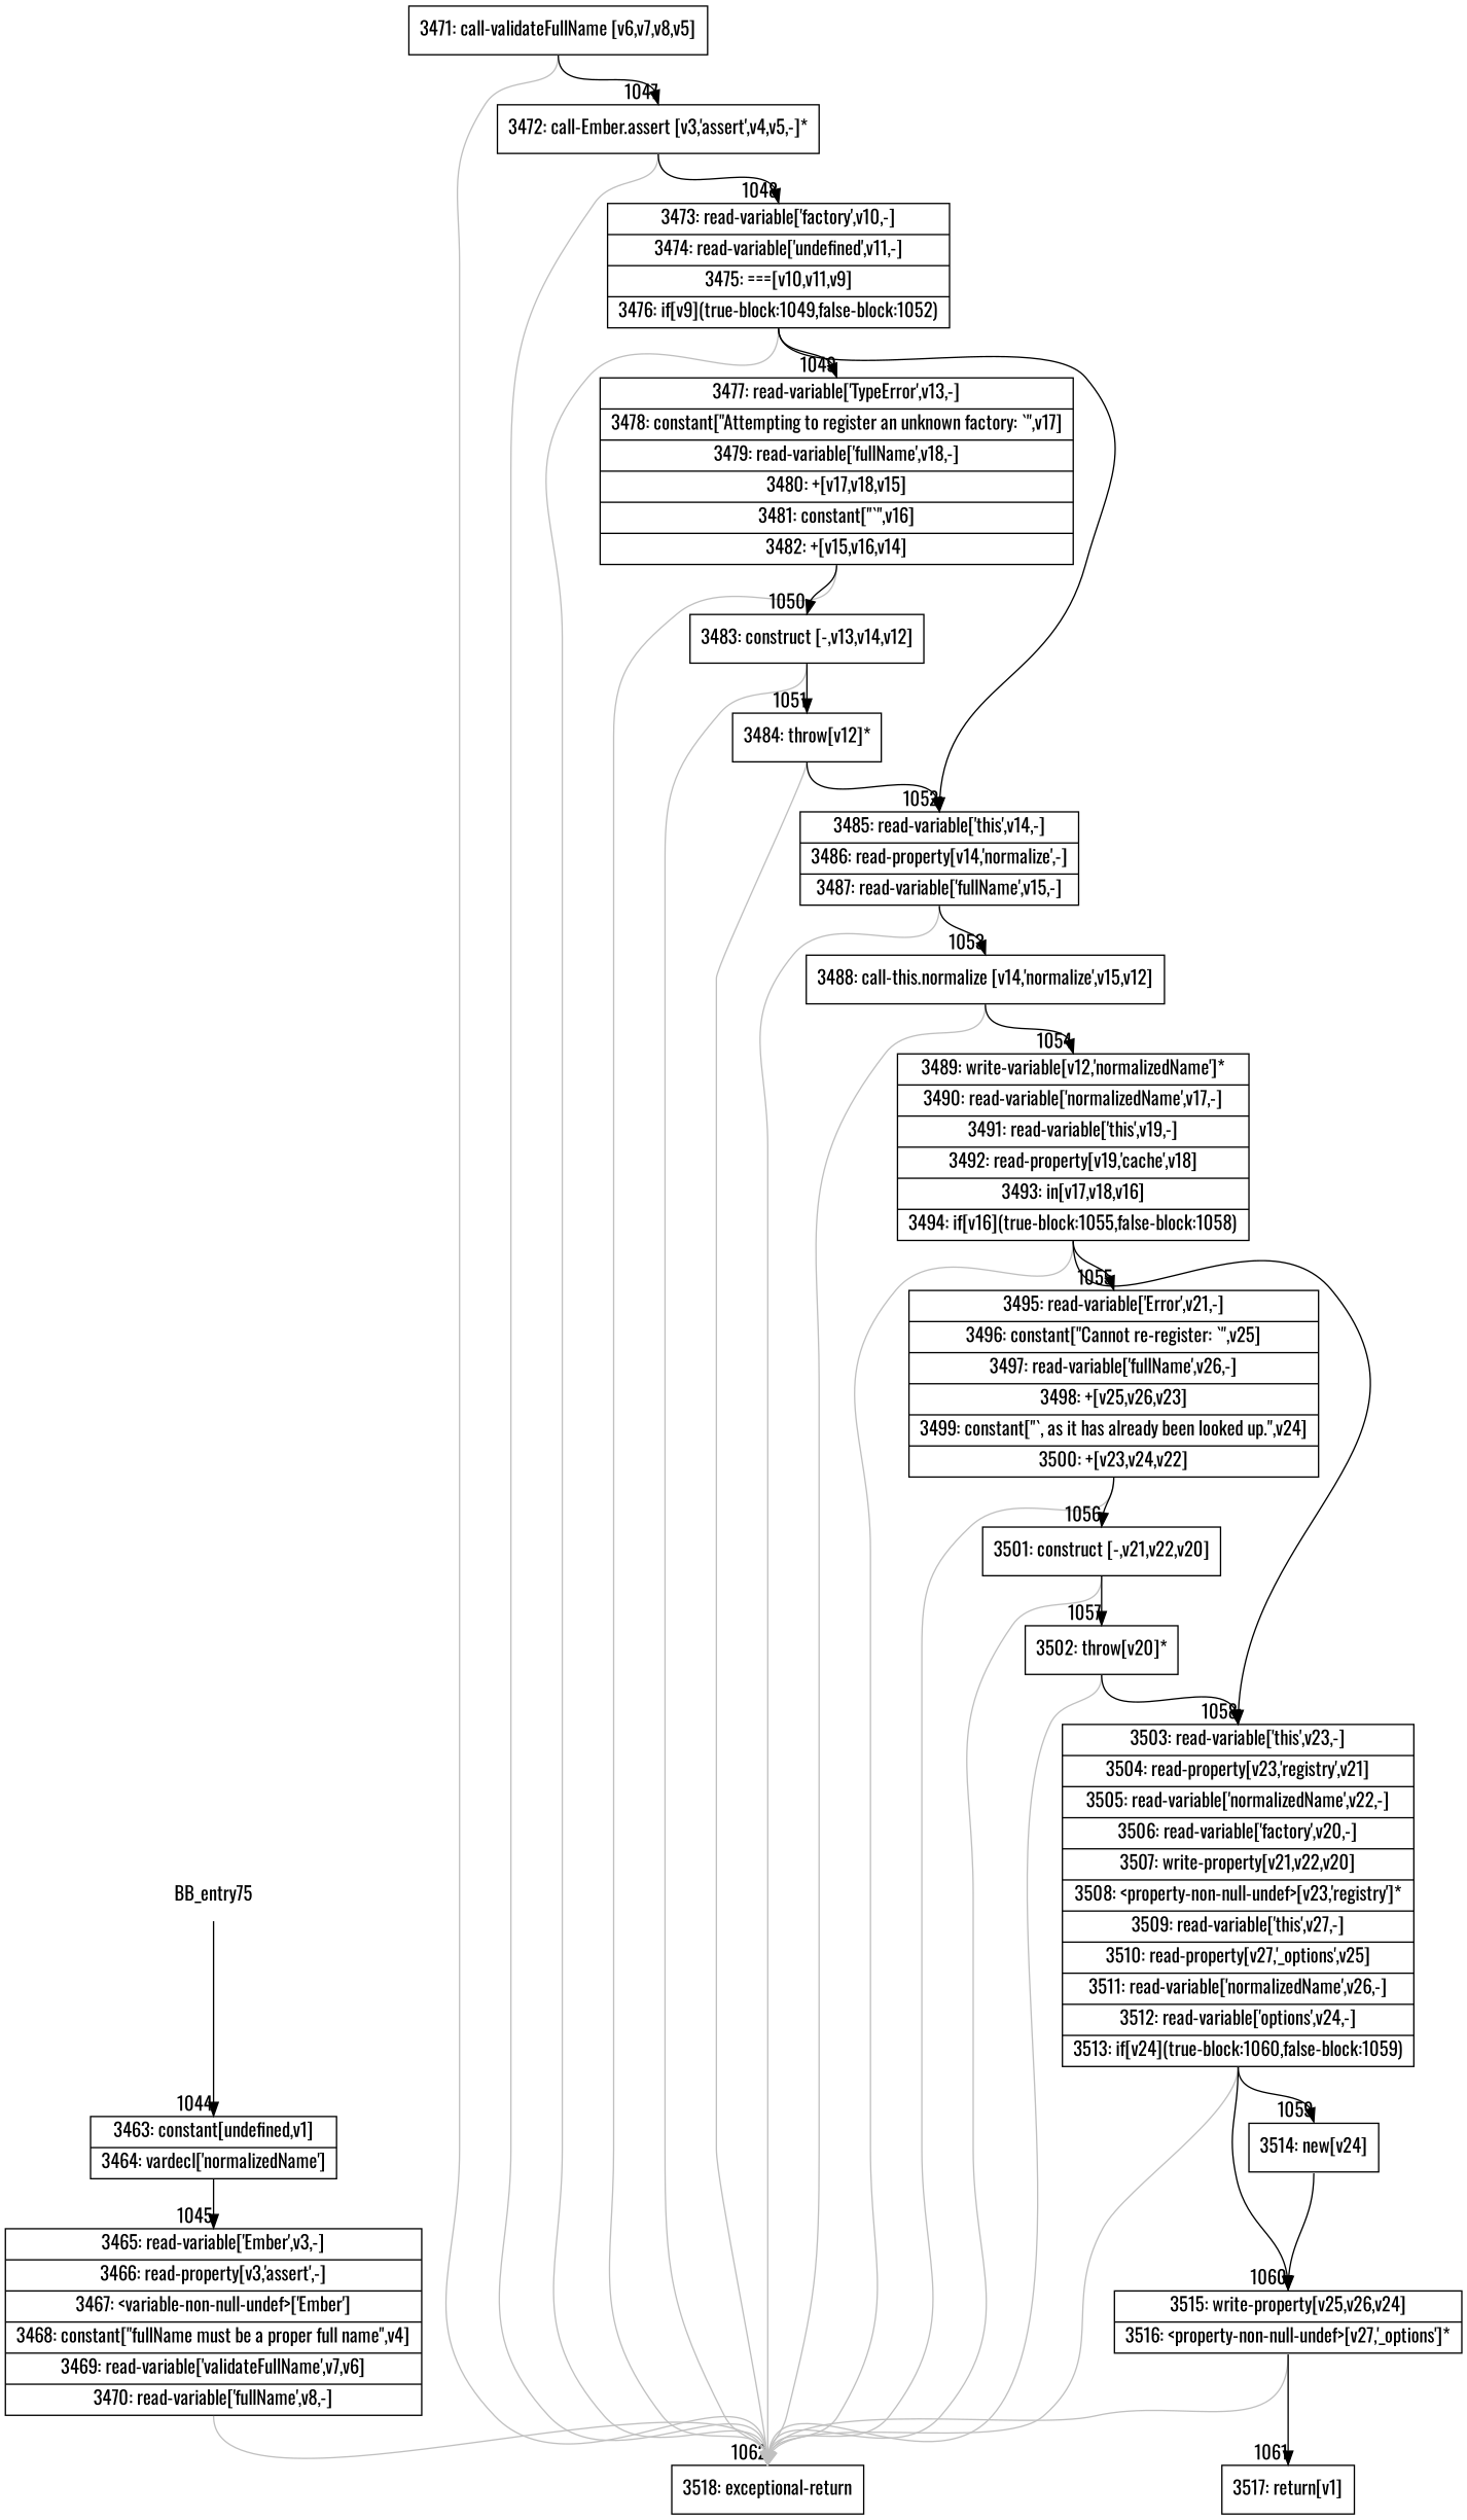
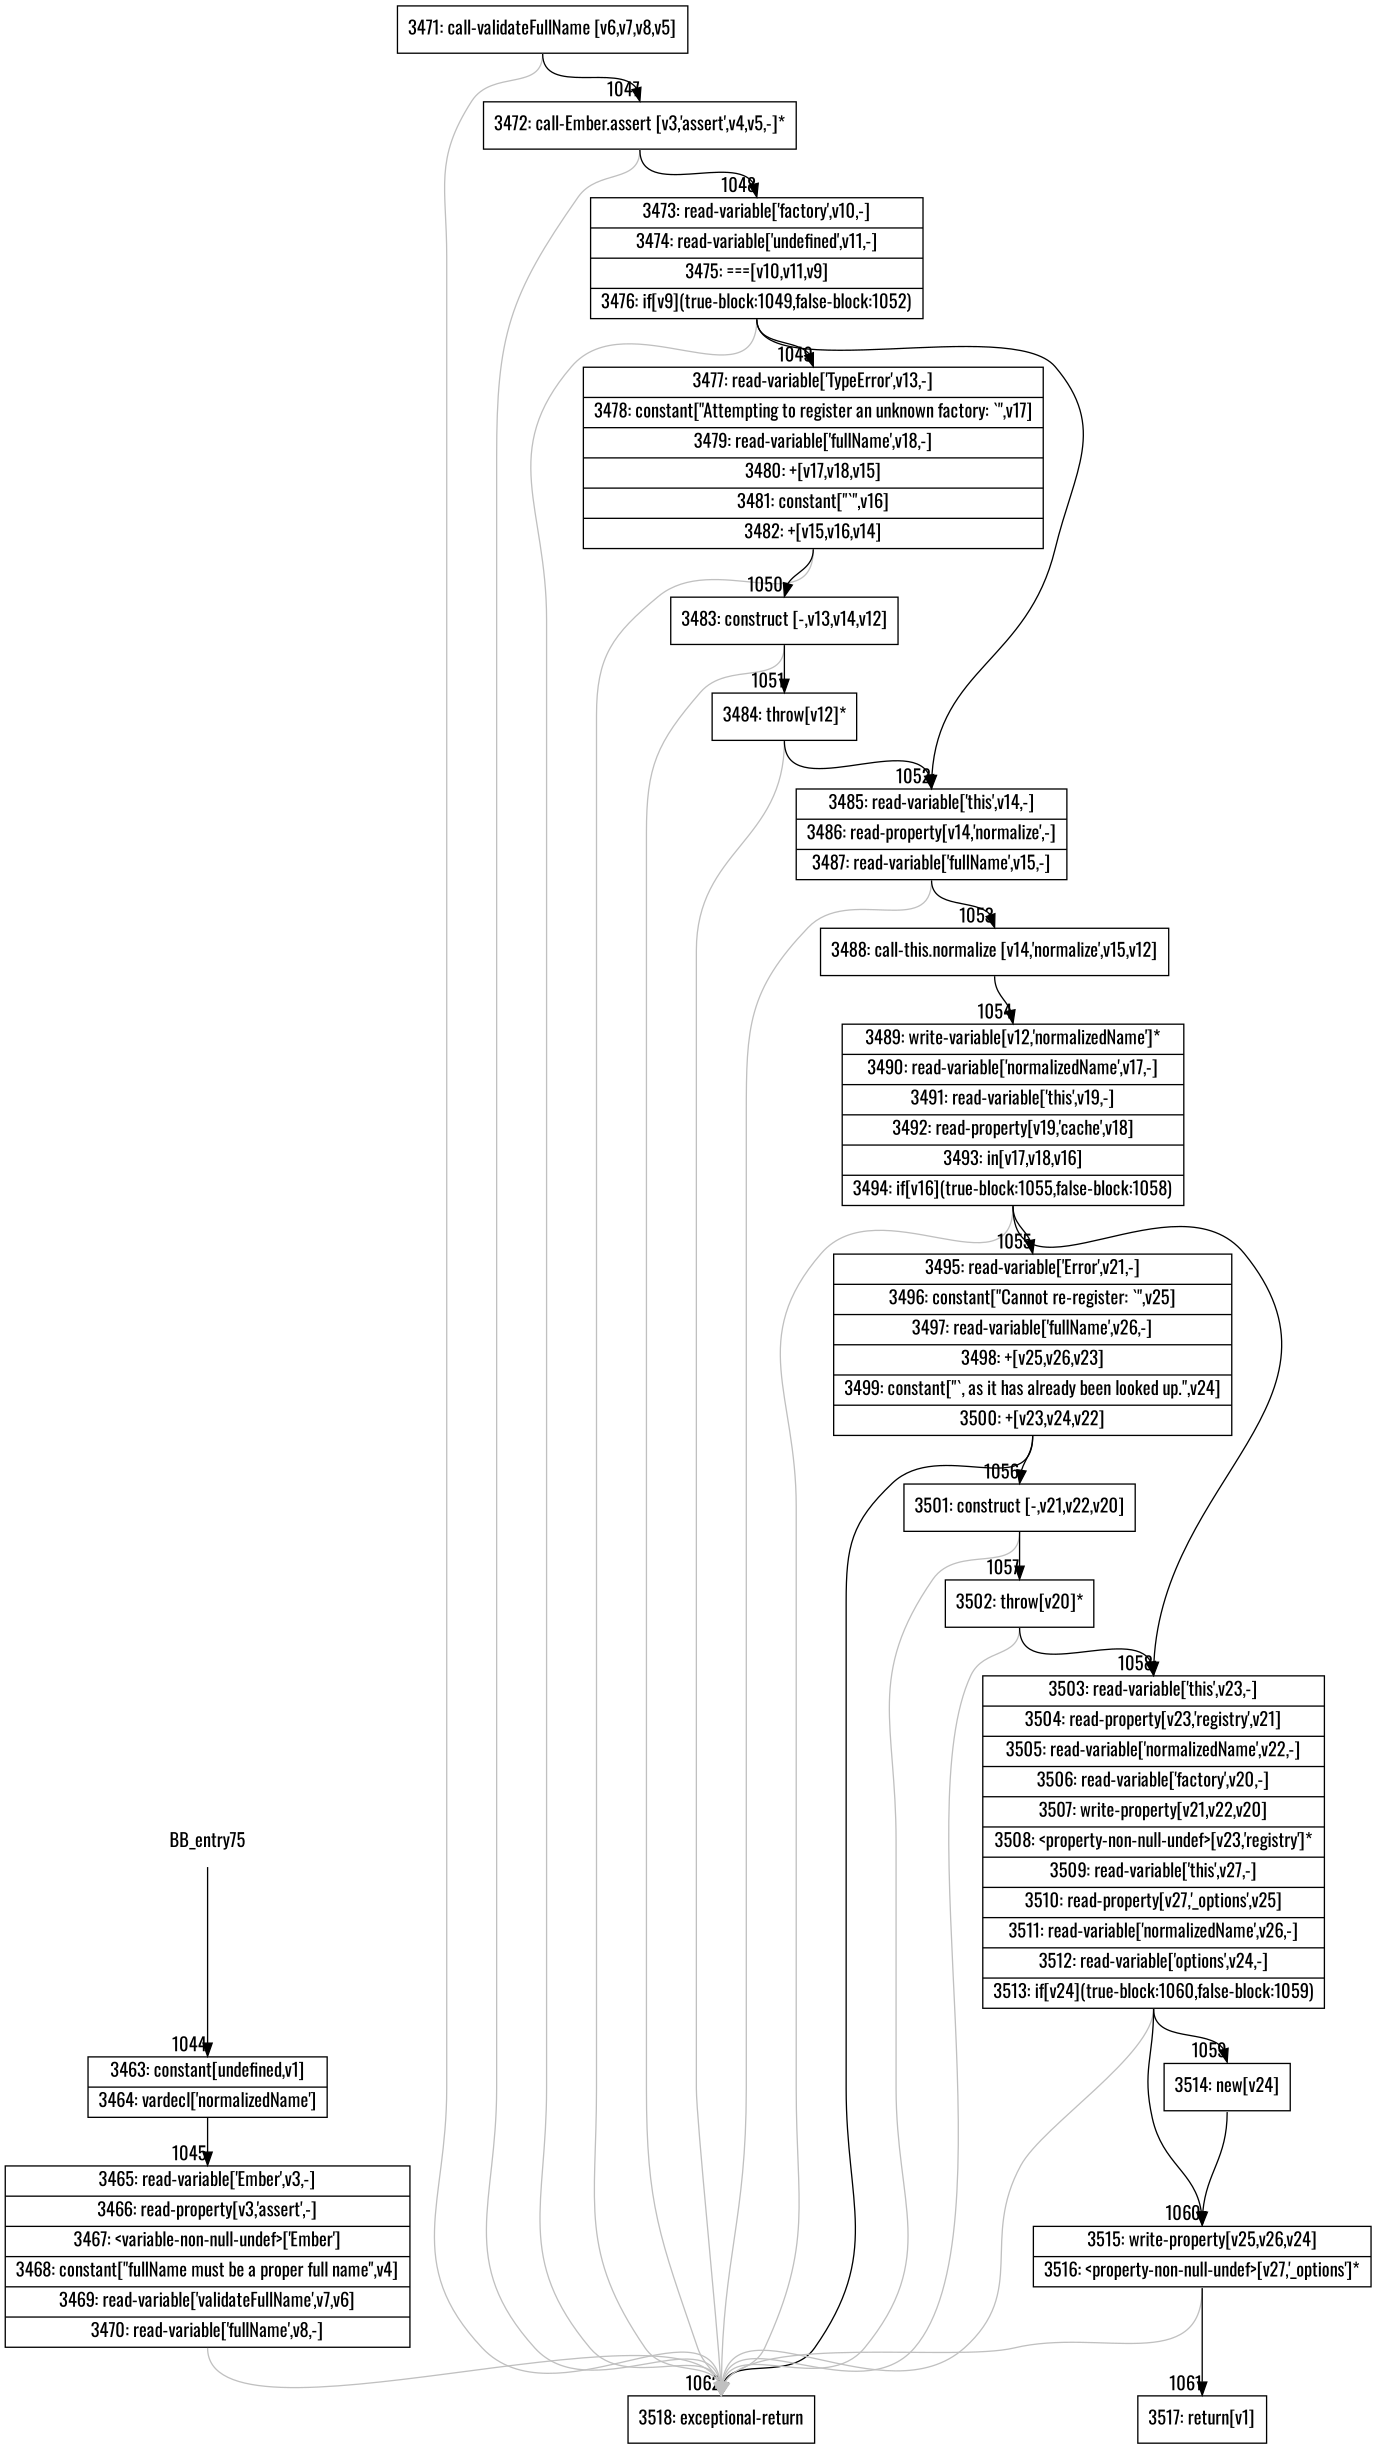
  digraph {
    fontname=Oswald
    rankdir=TD
    node [fontname=Oswald shape=record]
    edge [fontname=Oswald headport=n tailport=s]
    BB_entry75 [shape=none]
    n2 [label="{3463: constant[undefined,v1]|3464: vardecl['normalizedName']}"]
    n3 [label="{3465: read-variable['Ember',v3,-]|3466: read-property[v3,'assert',-]|3467: \<variable-non-null-undef\>['Ember']|3468: constant[\"fullName must be a proper full name\",v4]|3469: read-variable['validateFullName',v7,v6]|3470: read-variable['fullName',v8,-]}"]
    n4 [label="{3518: exceptional-return}"]
    n5 [label="{3471: call-validateFullName [v6,v7,v8,v5]}"]
    n6 [label="{3472: call-Ember.assert [v3,'assert',v4,v5,-]*}"]
    n7 [label="{3473: read-variable['factory',v10,-]|3474: read-variable['undefined',v11,-]|3475: ===[v10,v11,v9]|3476: if[v9](true-block:1049,false-block:1052)}"]
    n8 [label="{3477: read-variable['TypeError',v13,-]|3478: constant[\"Attempting to register an unknown factory: `\",v17]|3479: read-variable['fullName',v18,-]|3480: +[v17,v18,v15]|3481: constant[\"`\",v16]|3482: +[v15,v16,v14]}"]
    n9 [label="{3485: read-variable['this',v14,-]|3486: read-property[v14,'normalize',-]|3487: read-variable['fullName',v15,-]}"]
    n10 [label="{3483: construct [-,v13,v14,v12]}"]
    n11 [label="{3488: call-this.normalize [v14,'normalize',v15,v12]}"]
    n12 [label="{3484: throw[v12]*}"]
    n13 [label="{3489: write-variable[v12,'normalizedName']*|3490: read-variable['normalizedName',v17,-]|3491: read-variable['this',v19,-]|3492: read-property[v19,'cache',v18]|3493: in[v17,v18,v16]|3494: if[v16](true-block:1055,false-block:1058)}"]
    n14 [label="{3495: read-variable['Error',v21,-]|3496: constant[\"Cannot re-register: `\",v25]|3497: read-variable['fullName',v26,-]|3498: +[v25,v26,v23]|3499: constant[\"`, as it has already been looked up.\",v24]|3500: +[v23,v24,v22]}"]
    n15 [label="{3503: read-variable['this',v23,-]|3504: read-property[v23,'registry',v21]|3505: read-variable['normalizedName',v22,-]|3506: read-variable['factory',v20,-]|3507: write-property[v21,v22,v20]|3508: \<property-non-null-undef\>[v23,'registry']*|3509: read-variable['this',v27,-]|3510: read-property[v27,'_options',v25]|3511: read-variable['normalizedName',v26,-]|3512: read-variable['options',v24,-]|3513: if[v24](true-block:1060,false-block:1059)}"]
    n16 [label="{3501: construct [-,v21,v22,v20]}"]
    n17 [label="{3515: write-property[v25,v26,v24]|3516: \<property-non-null-undef\>[v27,'_options']*}"]
    n18 [label="{3514: new[v24]}"]
    n19 [label="{3502: throw[v20]*}"]
    n20 [label="{3517: return[v1]}"]
    BB_entry75 -> n2 [headlabel="    1044"]
    n2 -> n3 [headlabel="      1045"]
    n3 -> n4 [color=gray headlabel="      1062"]
    n5 -> n4 [color=gray]
    n5 -> n6 [headlabel="      1047"]
    n6 -> n4 [color=gray]
    n6 -> n7 [headlabel="      1048"]
    n7 -> n4 [color=gray]
    n7 -> n8 [headlabel="      1049"]
    n7 -> n9 [headlabel="      1052"]
    n8 -> n4 [color=gray]
    n8 -> n10 [headlabel="      1050"]
    n9 -> n4 [color=gray]
    n9 -> n11 [headlabel="      1053"]
    n10 -> n4 [color=gray]
    n10 -> n12 [headlabel="      1051"]
-   n11 -> n4 [color=gray]
    n11 -> n13 [headlabel="      1054"]
    n12 -> n4 [color=gray]
    n12 -> n9
    n13 -> n4 [color=gray]
    n13 -> n14 [headlabel="      1055"]
    n13 -> n15 [headlabel="      1058"]
-   n14 -> n4 [color=gray]
+   n14 -> n4 [color=black]
    n14 -> n16 [headlabel="      1056"]
    n15 -> n4 [color=gray]
    n15 -> n17 [headlabel="      1060"]
    n15 -> n18 [headlabel="      1059"]
    n16 -> n4 [color=gray]
    n16 -> n19 [headlabel="      1057"]
    n17 -> n4 [color=gray]
    n17 -> n20 [headlabel="      1061"]
    n18 -> n17
    n19 -> n4 [color=gray]
    n19 -> n15
  }
